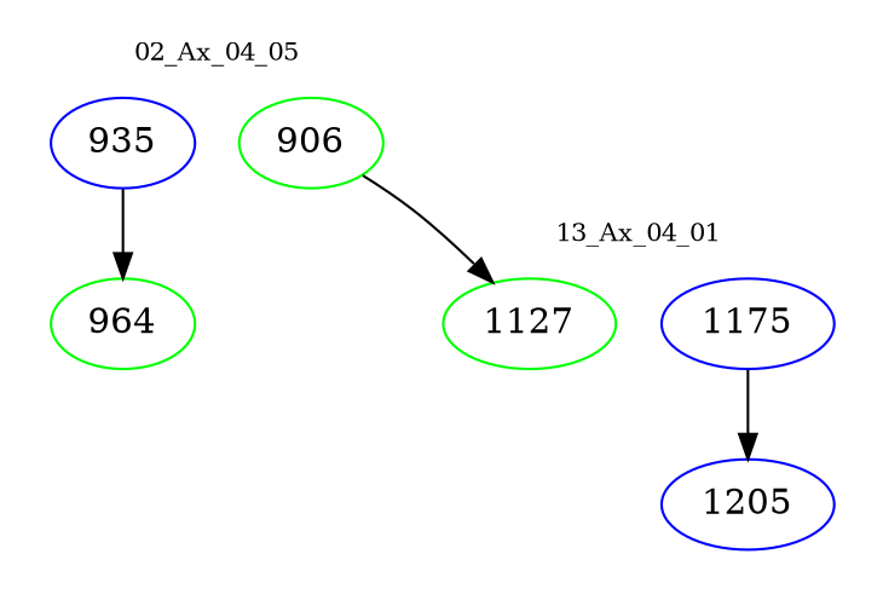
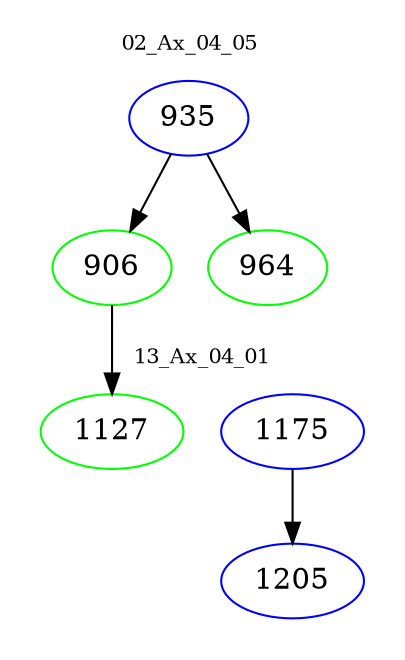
  digraph {
    node [color=blue]
    edge [color=black]
    n1 [label=1175]
    n2 [color=green label=1127]
    n3 [label=1205]
    n4 [label=935]
    n5 [color=green label=906]
    n6 [color=green label=964]
    subgraph cluster_1 {
      color=white
      fontsize=10
      label="13_Ax_04_01"
      n1
      n2
      n3
    }
    subgraph cluster_2 {
      color=white
      fontsize=10
      label="02_Ax_04_05"
      n4
      n5
      n6
    }
    n1 -> n3
+   n4 -> n5
    n4 -> n6
    n5 -> n2
  }
